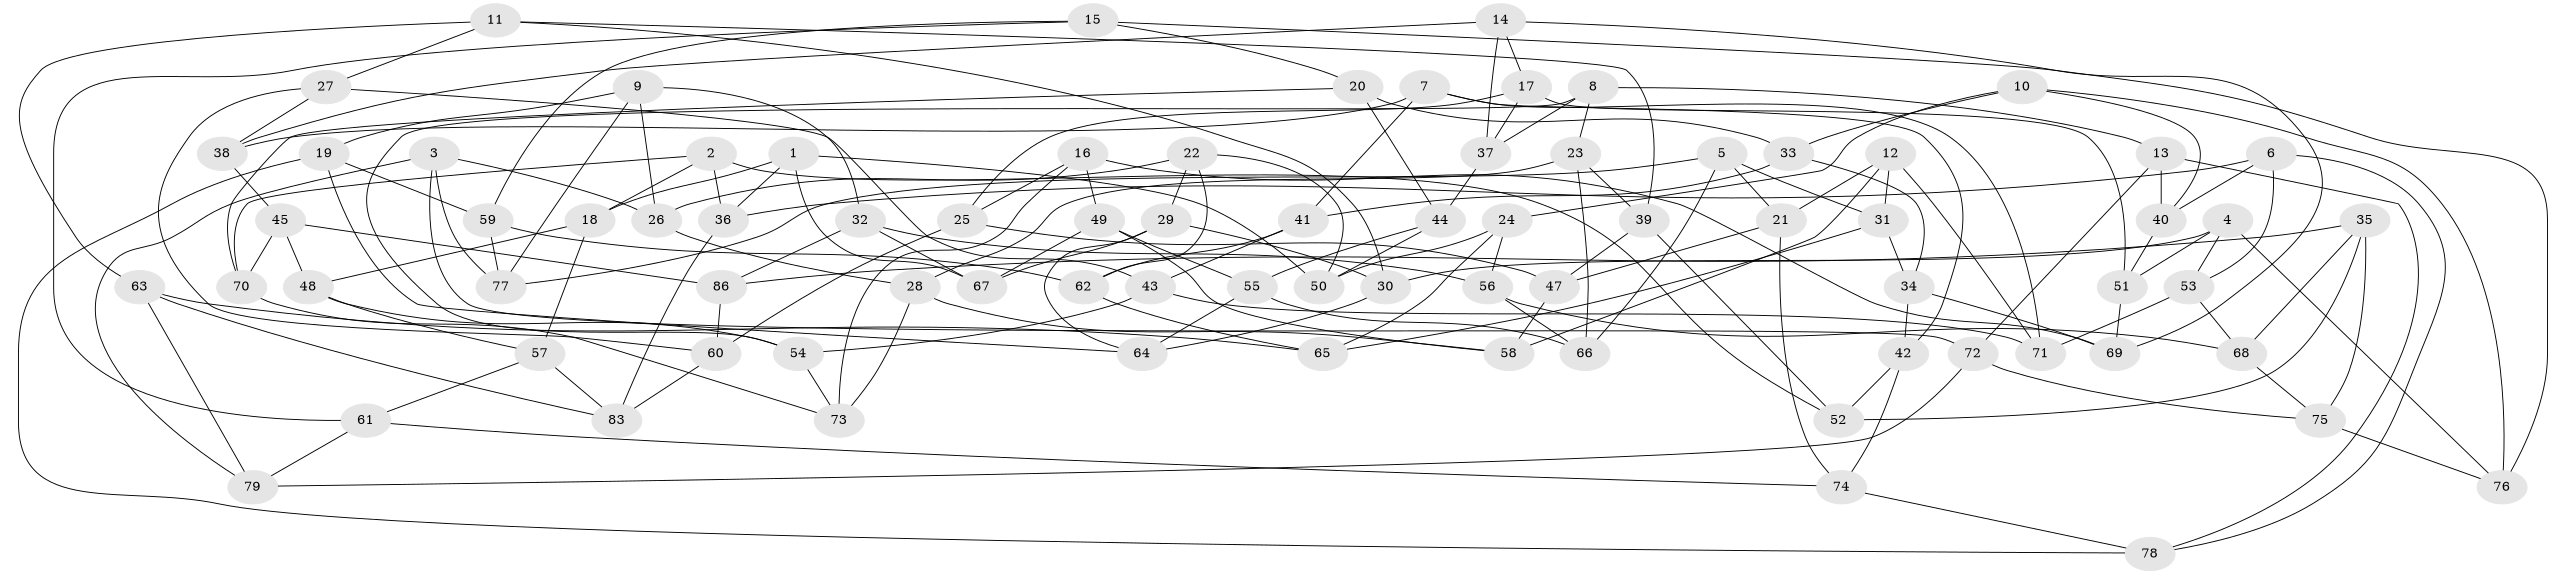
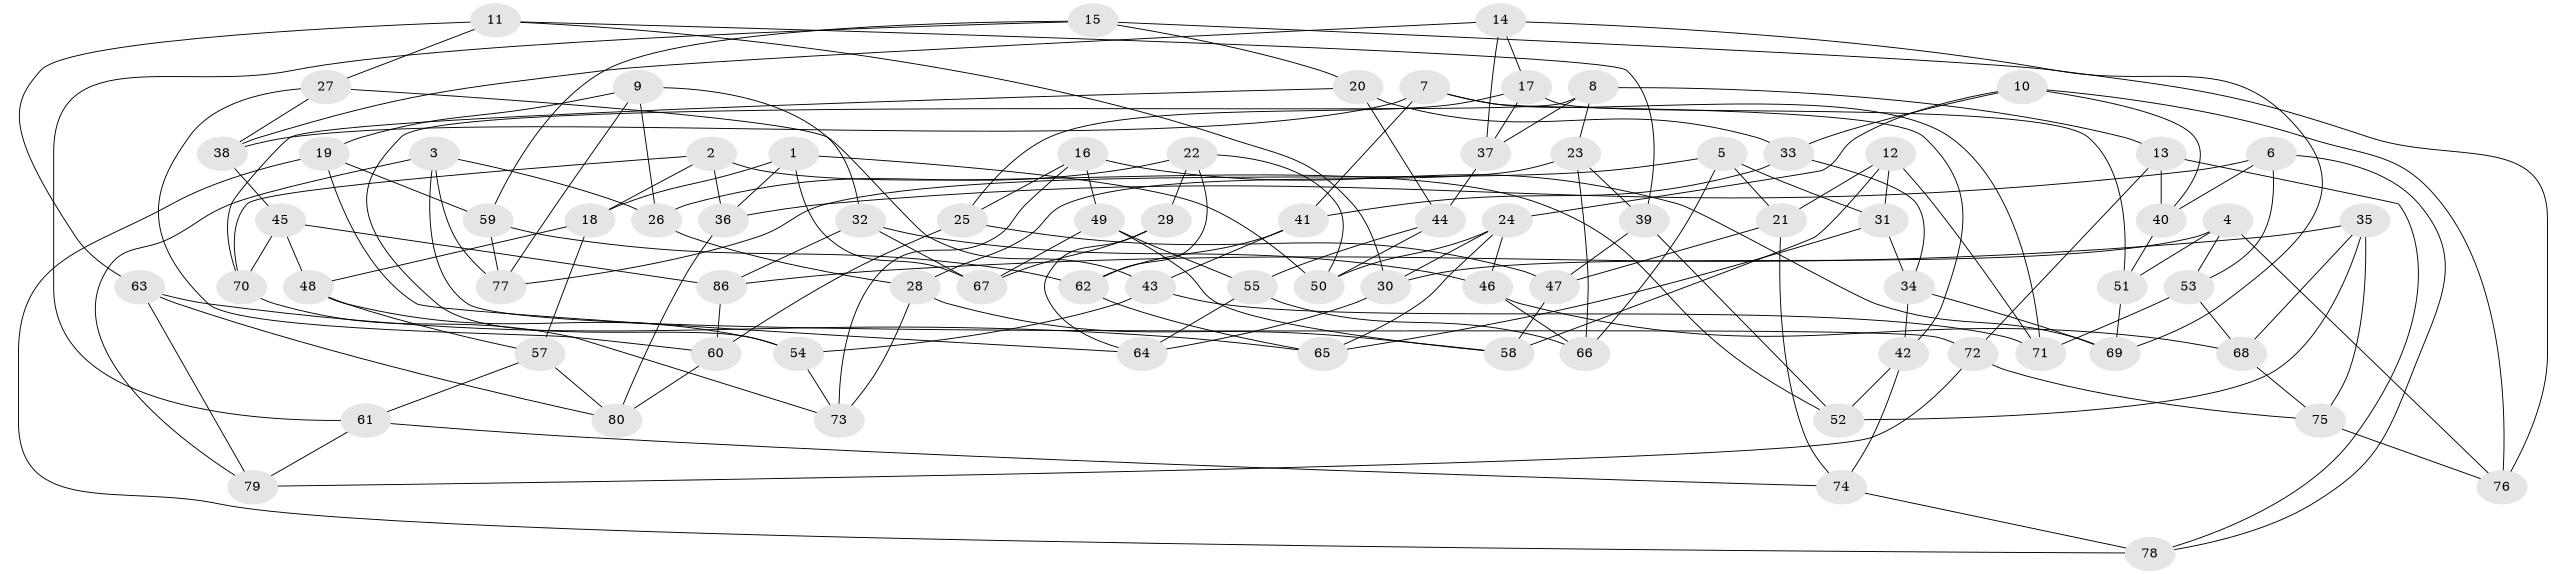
  graph {
    node [color=gray90 style=filled]
    1
    18
    36
    50
    67
    48
    57
-   80 [label=83]
+   80
    2
    52
    70
    73
    3
    26
    72
    77
    79
    28
    75
    4
    30
    51
    53
    76
    64
    69
    71
    68
    5
    21
    31
    66
    47
    74
    65
    34
    6
    40
    78
    7
    38
    41
    42
    45
    62
    43
    8
    13
    23
    37
    54
    39
    44
    9
    19
    32
    59
-   56
+   56 [label=46]
    n59 [label=86]
    10
    24
    33
    11
    27
    63
    60
    12
    58
    14
    17
    25
    15
    20
    61
    16
    49
    55
    22
    29
    35
    1 -- 18
    1 -- 36
    1 -- 50
    1 -- 67
    18 -- 48
    18 -- 57
    36 -- 80
    48 -- 57
    48 -- 54
    57 -- 80
    57 -- 61
    2 -- 18
    2 -- 36
    2 -- 52
    2 -- 70
    70 -- 73
    3 -- 26
    3 -- 72
    3 -- 77
    3 -- 79
    26 -- 28
    72 -- 79
    72 -- 75
    28 -- 73
    28 -- 58
    75 -- 76
    4 -- 30
    4 -- 51
    4 -- 53
    4 -- 76
    30 -- 64
    51 -- 69
    53 -- 71
    53 -- 68
    68 -- 75
    5 -- 77
    5 -- 21
    5 -- 31
    5 -- 66
    21 -- 47
    21 -- 74
    31 -- 65
    31 -- 34
    47 -- 58
    74 -- 78
    34 -- 69
    34 -- 42
    6 -- 36
    6 -- 53
    6 -- 40
    6 -- 78
    40 -- 51
    7 -- 71
    7 -- 38
    7 -- 41
    7 -- 42
    38 -- 45
    41 -- 62
    41 -- 43
    42 -- 52
    42 -- 74
    45 -- 48
    45 -- 70
    45 -- n59
    62 -- 65
    43 -- 71
    43 -- 54
    8 -- 13
    8 -- 23
    8 -- 37
    8 -- 54
    13 -- 72
    13 -- 40
    13 -- 78
    23 -- 28
    23 -- 66
    23 -- 39
    37 -- 44
    54 -- 73
    39 -- 52
    39 -- 47
    44 -- 50
    44 -- 55
    9 -- 26
    9 -- 77
    9 -- 19
    9 -- 32
    19 -- 64
    19 -- 78
    19 -- 59
    32 -- 67
    32 -- 56
    32 -- n59
    59 -- 77
    59 -- 62
    56 -- 68
    56 -- 66
    n59 -- 60
    10 -- 76
    10 -- 40
    10 -- 24
    10 -- 33
    24 -- 50
    24 -- 65
    24 -- 56
    33 -- 34
    33 -- 41
    11 -- 30
    11 -- 39
    11 -- 27
    11 -- 63
    27 -- 38
    27 -- 43
    27 -- 60
    63 -- 80
    63 -- 79
    63 -- 65
    60 -- 80
    12 -- 71
    12 -- 21
    12 -- 31
    12 -- 58
    14 -- 69
    14 -- 38
    14 -- 37
    14 -- 17
    17 -- 51
    17 -- 37
    17 -- 25
    25 -- 47
    25 -- 60
    15 -- 76
    15 -- 59
    15 -- 20
    15 -- 61
    20 -- 70
    20 -- 44
    20 -- 33
    61 -- 79
    61 -- 74
    16 -- 73
    16 -- 69
    16 -- 25
    16 -- 49
    49 -- 67
    49 -- 58
    49 -- 55
    55 -- 64
    55 -- 66
    22 -- 50
    22 -- 26
    22 -- 62
    22 -- 29
    29 -- 67
-   29 -- 30
+   24 -- 30
    29 -- 64
    35 -- 52
    35 -- 75
    35 -- 68
    35 -- n59
  }
